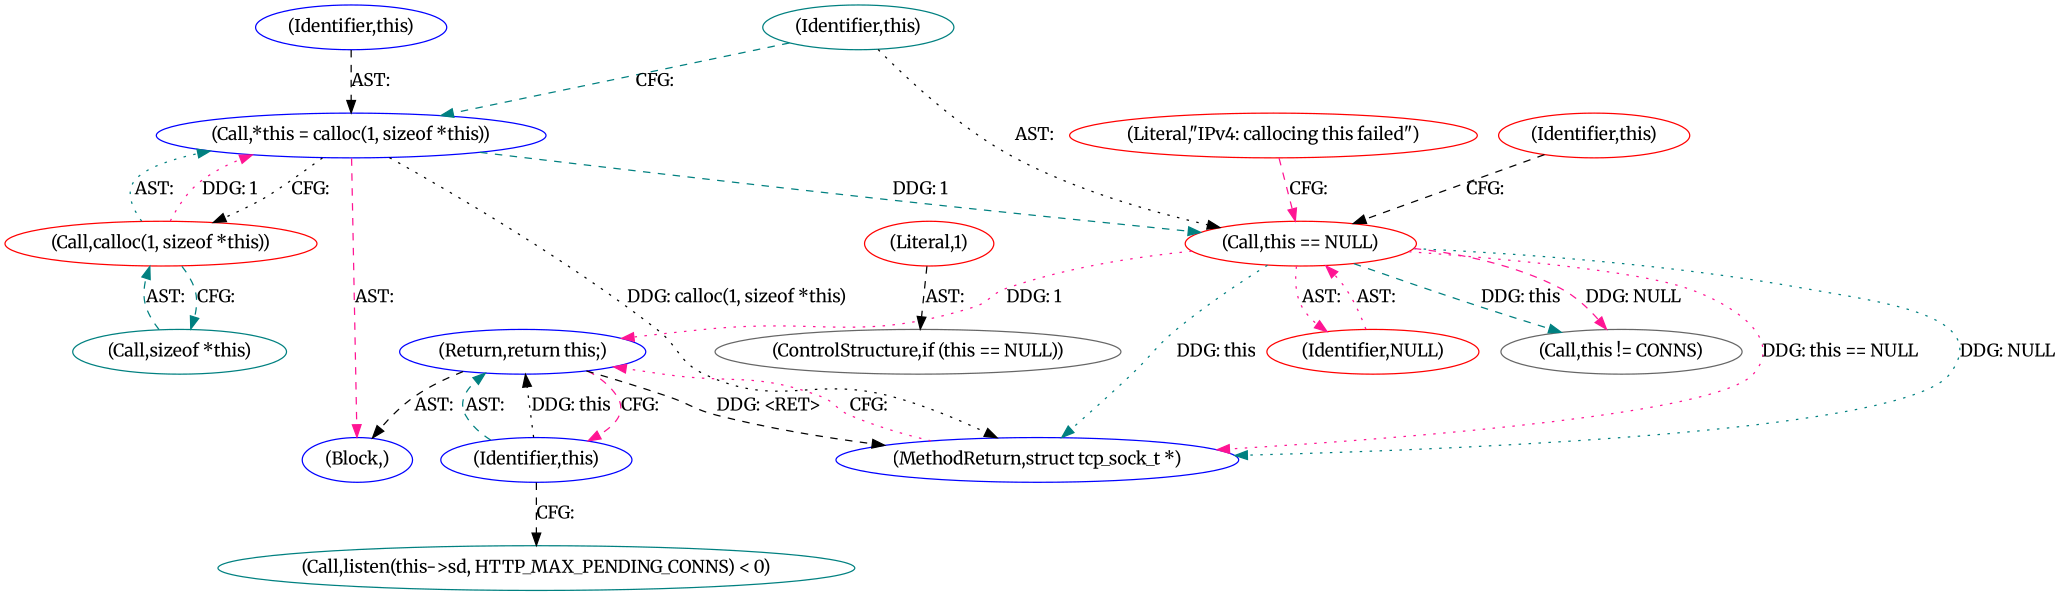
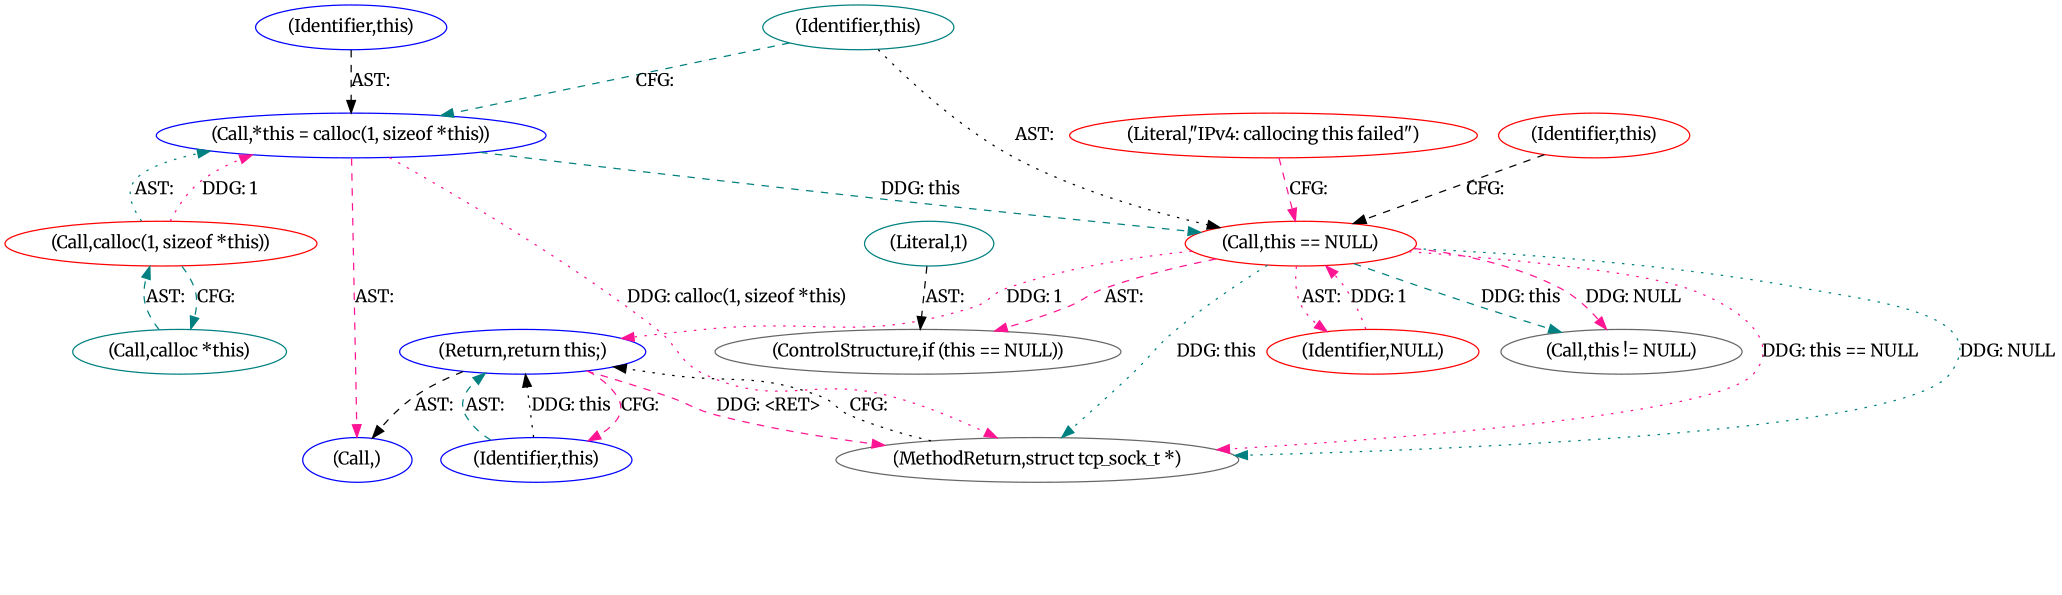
  digraph {
    fontname=Merriweather
    node [color=blue fontname=Merriweather]
    edge [color=deeppink fontname=Merriweather style=dashed]
    n1 [label="(Return,return this;)"]
    n2 [label="(Identifier,this)"]
-   n3 [label="(MethodReturn,struct tcp_sock_t *)"]
-   n4 [label="(Block,)"]
-   n5 [color=teal label="(Call,listen(this->sd, HTTP_MAX_PENDING_CONNS) < 0)"]
+   n3 [color=gray40 label="(MethodReturn,struct tcp_sock_t *)"]
+   n4 [label="(Call,)"]
    n6 [color=red label="(Call,this == NULL)"]
    n7 [color=red label="(Identifier,NULL)"]
-   n8 [color=gray40 label="(Call,this != CONNS)"]
+   n8 [color=gray40 label="(Call,this != NULL)"]
    n9 [color=gray40 label="(ControlStructure,if (this == NULL))"]
    n10 [label="(Call,*this = calloc(1, sizeof *this))"]
    n11 [color=red label="(Call,calloc(1, sizeof *this))"]
-   n12 [color=teal label="(Call,sizeof *this)"]
-   n13 [color=red label="(Literal,1)"]
+   n12 [color=teal label="(Call,calloc *this)"]
+   n13 [color=teal label="(Literal,1)"]
    n14 [label="(Identifier,this)"]
    n15 [color=teal label="(Identifier,this)"]
    n16 [color=red label="(Literal,\"IPv4: callocing this failed\")"]
    n17 [color=red label="(Identifier,this)"]
    n1 -> n2 [label="CFG: "]
-   n1 -> n3 [color=black label="DDG: <RET>"]
+   n1 -> n3 [label="DDG: <RET>"]
    n1 -> n4 [color=black label="AST: "]
    n2 -> n1 [color=teal label="AST: "]
    n2 -> n1 [color=black label="DDG: this" style=dotted]
-   n2 -> n5 [color=black label="CFG: "]
-   n3 -> n1 [label="CFG: " style=dotted]
+   n3 -> n1 [color=black label="CFG: " style=dotted]
    n6 -> n1 [label="DDG: 1" style=dotted]
    n6 -> n3 [color=teal label="DDG: NULL" style=dotted]
    n6 -> n3 [color=teal label="DDG: this" style=dotted]
    n6 -> n3 [label="DDG: this == NULL" style=dotted]
    n6 -> n7 [label="AST: " style=dotted]
    n6 -> n8 [color=teal label="DDG: this"]
    n6 -> n8 [label="DDG: NULL"]
-   n7 -> n6 [label="AST: " style=dotted]
-   n10 -> n3 [color=black label="DDG: calloc(1, sizeof *this)" style=dotted]
+   n6 -> n9 [label="AST: "]
+   n7 -> n6 [label="DDG: 1" style=dotted]
+   n10 -> n3 [label="DDG: calloc(1, sizeof *this)" style=dotted]
    n10 -> n4 [label="AST: "]
-   n10 -> n6 [color=teal label="DDG: 1"]
-   n10 -> n11 [color=black label="CFG: " style=dotted]
+   n10 -> n6 [color=teal label="DDG: this"]
    n11 -> n10 [color=teal label="AST: " style=dotted]
    n11 -> n10 [label="DDG: 1" style=dotted]
    n11 -> n12 [color=teal label="CFG: "]
    n12 -> n11 [color=teal label="AST: "]
    n13 -> n9 [color=black label="AST: "]
    n14 -> n10 [color=black label="AST: "]
    n15 -> n6 [color=black label="AST: " style=dotted]
    n15 -> n10 [color=teal label="CFG: "]
    n16 -> n6 [label="CFG: "]
    n17 -> n6 [color=black label="CFG: "]
  }
